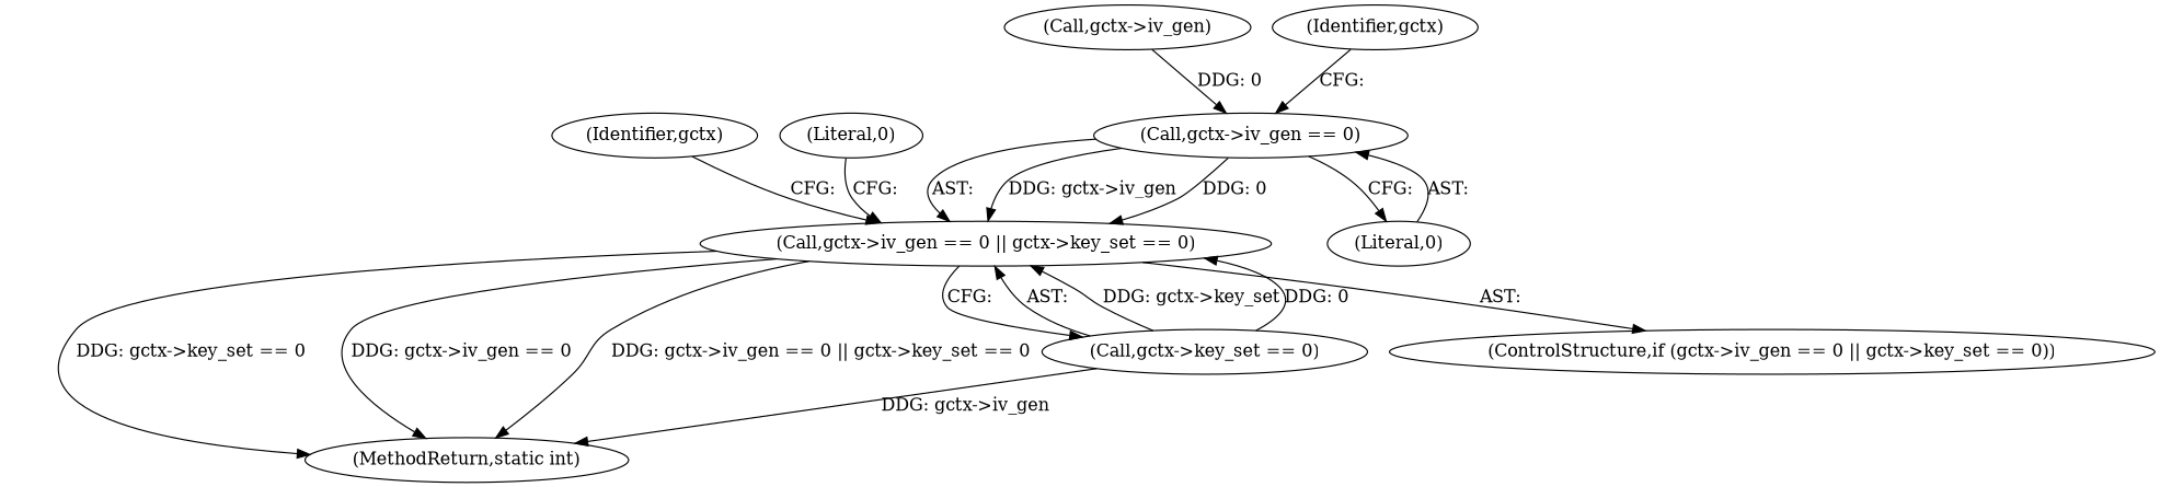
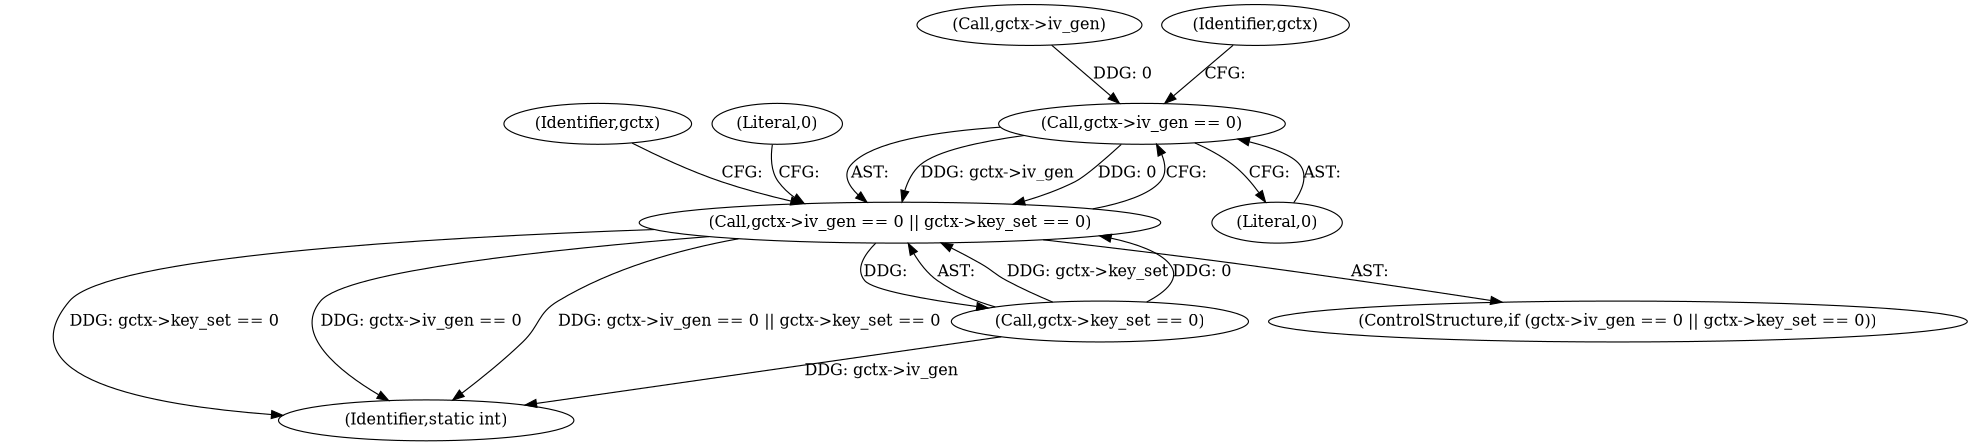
  digraph {
    n1 [label="(Call,gctx->iv_gen == 0)"]
    n2 [label="(Call,gctx->iv_gen == 0 || gctx->key_set == 0)"]
    n3 [label="(Literal,0)"]
-   n4 [label="(MethodReturn,static int)"]
+   n4 [label="(Identifier,static int)"]
    n5 [label="(Call,gctx->key_set == 0)"]
    n6 [label="(ControlStructure,if (gctx->iv_gen == 0 || gctx->key_set == 0))"]
    n7 [label="(Call,gctx->iv_gen)"]
    n8 [label="(Identifier,gctx)"]
    n9 [label="(Identifier,gctx)"]
    n10 [label="(Literal,0)"]
    n1 -> n2 [label="AST: "]
    n1 -> n2 [label="DDG: gctx->iv_gen"]
    n1 -> n2 [label="DDG: 0"]
    n1 -> n3 [label="CFG: "]
+   n2 -> n1 [label="CFG: "]
    n2 -> n4 [label="DDG: gctx->key_set == 0"]
    n2 -> n4 [label="DDG: gctx->iv_gen == 0"]
    n2 -> n4 [label="DDG: gctx->iv_gen == 0 || gctx->key_set == 0"]
-   n2 -> n5 [label="CFG: "]
+   n2 -> n5 [label="DDG: "]
    n2 -> n6 [label="AST: "]
    n3 -> n1 [label="AST: "]
    n5 -> n2 [label="AST: "]
    n5 -> n2 [label="DDG: gctx->key_set"]
    n5 -> n2 [label="DDG: 0"]
    n5 -> n4 [label="DDG: gctx->iv_gen"]
    n7 -> n1 [label="DDG: 0"]
    n8 -> n1 [label="CFG: "]
    n9 -> n2 [label="CFG: "]
    n10 -> n2 [label="CFG: "]
  }
